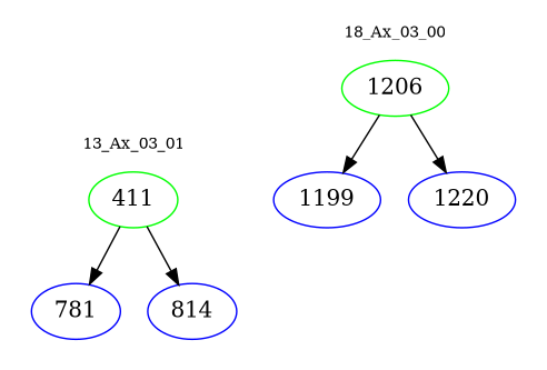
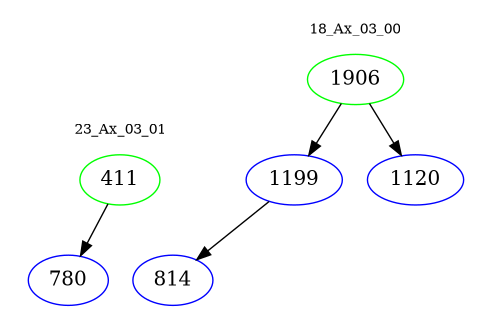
  digraph {
    node [color=blue]
    edge [color=black]
    n1 [color=green label=411]
-   n2 [label=781]
+   n2 [label=780]
    n3 [label=814]
-   n4 [color=green label=1206]
+   n4 [color=green label=1906]
    n5 [label=1199]
-   n6 [label=1220]
+   n6 [label=1120]
    subgraph cluster_1 {
      color=white
      fontsize=10
-     label="13_Ax_03_01"
+     label="23_Ax_03_01"
      n1
      n2
      n3
    }
    subgraph cluster_2 {
      color=white
      fontsize=10
      label="18_Ax_03_00"
      n4
      n5
      n6
    }
    n1 -> n2
-   n1 -> n3
+   n5 -> n3
    n4 -> n5
    n4 -> n6
  }
